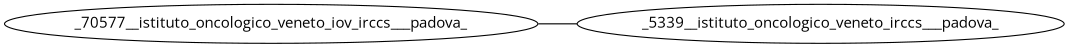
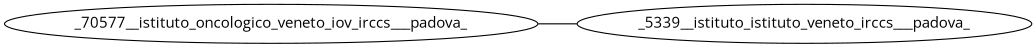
  graph {
    rankdir=LR
    fontname="Open Sans"
    node [fontname="Open Sans"]
    _70577__istituto_oncologico_veneto_iov_irccs___padova_
-   _5339__istituto_oncologico_veneto_irccs___padova_
+   _5339__istituto_oncologico_veneto_irccs___padova_ [label=_5339__istituto_istituto_veneto_irccs___padova_]
    _70577__istituto_oncologico_veneto_iov_irccs___padova_ -- _5339__istituto_oncologico_veneto_irccs___padova_ [fontname="Open Sans"]
  }
